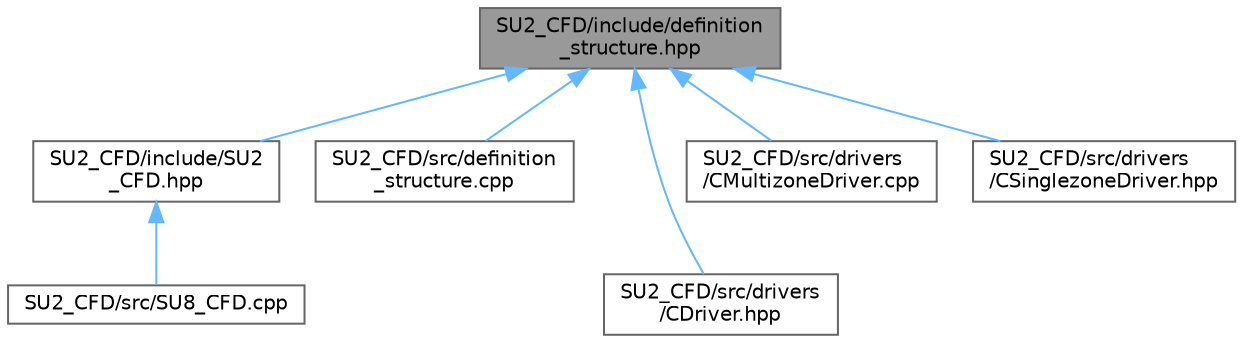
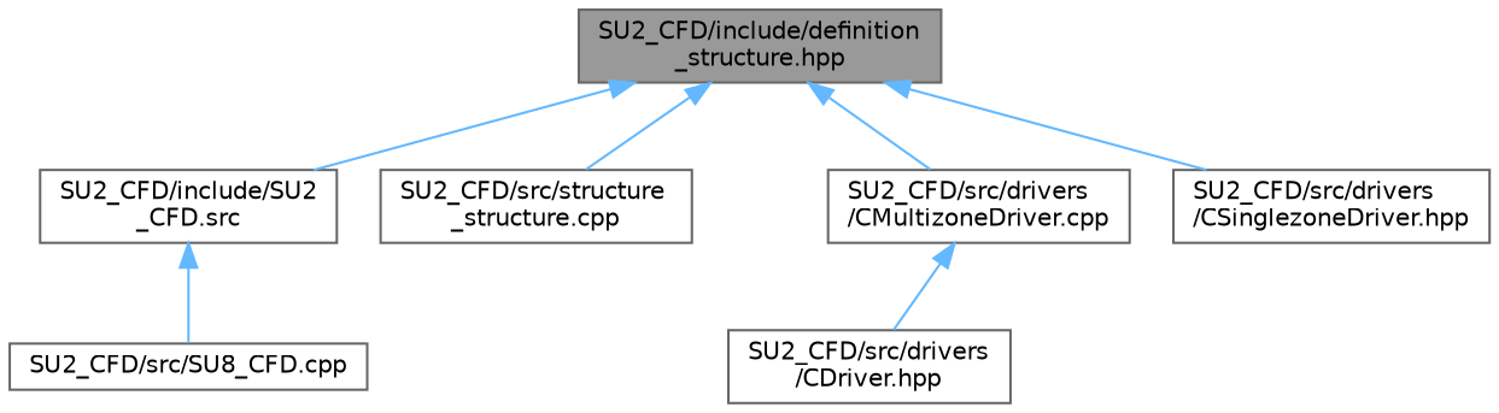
  digraph {
    node [color=grey40 fillcolor=white fontname=Helvetica fontsize=10 shape=box style=filled]
    edge [color=steelblue1 dir=back fontname=Helvetica fontsize=10 labelfontname=Helvetica labelfontsize=10 style=solid]
    n1 [color=gray40 fillcolor=grey60 fontcolor=black height=0.2 label="SU2_CFD/include/definition\l_structure.hpp" width=0.4]
-   n2 [height=0.2 label="SU2_CFD/include/SU2\l_CFD.hpp" width=0.4]
-   n3 [height=0.2 label="SU2_CFD/src/definition\l_structure.cpp" width=0.4]
+   n2 [height=0.2 label="SU2_CFD/include/SU2\l_CFD.src" width=0.4]
+   n3 [height=0.2 label="SU2_CFD/src/structure\l_structure.cpp" width=0.4]
    n4 [height=0.2 label="SU2_CFD/src/drivers\l/CDriver.hpp" width=0.4]
    n5 [height=0.2 label="SU2_CFD/src/drivers\l/CMultizoneDriver.cpp" width=0.4]
    n6 [height=0.2 label="SU2_CFD/src/drivers\l/CSinglezoneDriver.hpp" width=0.4]
    n7 [height=0.2 label="SU2_CFD/src/SU8_CFD.cpp" width=0.4]
    n1 -> n2
    n1 -> n3
-   n1 -> n4
+   n5 -> n4
    n1 -> n5
    n1 -> n6
    n2 -> n7
  }
